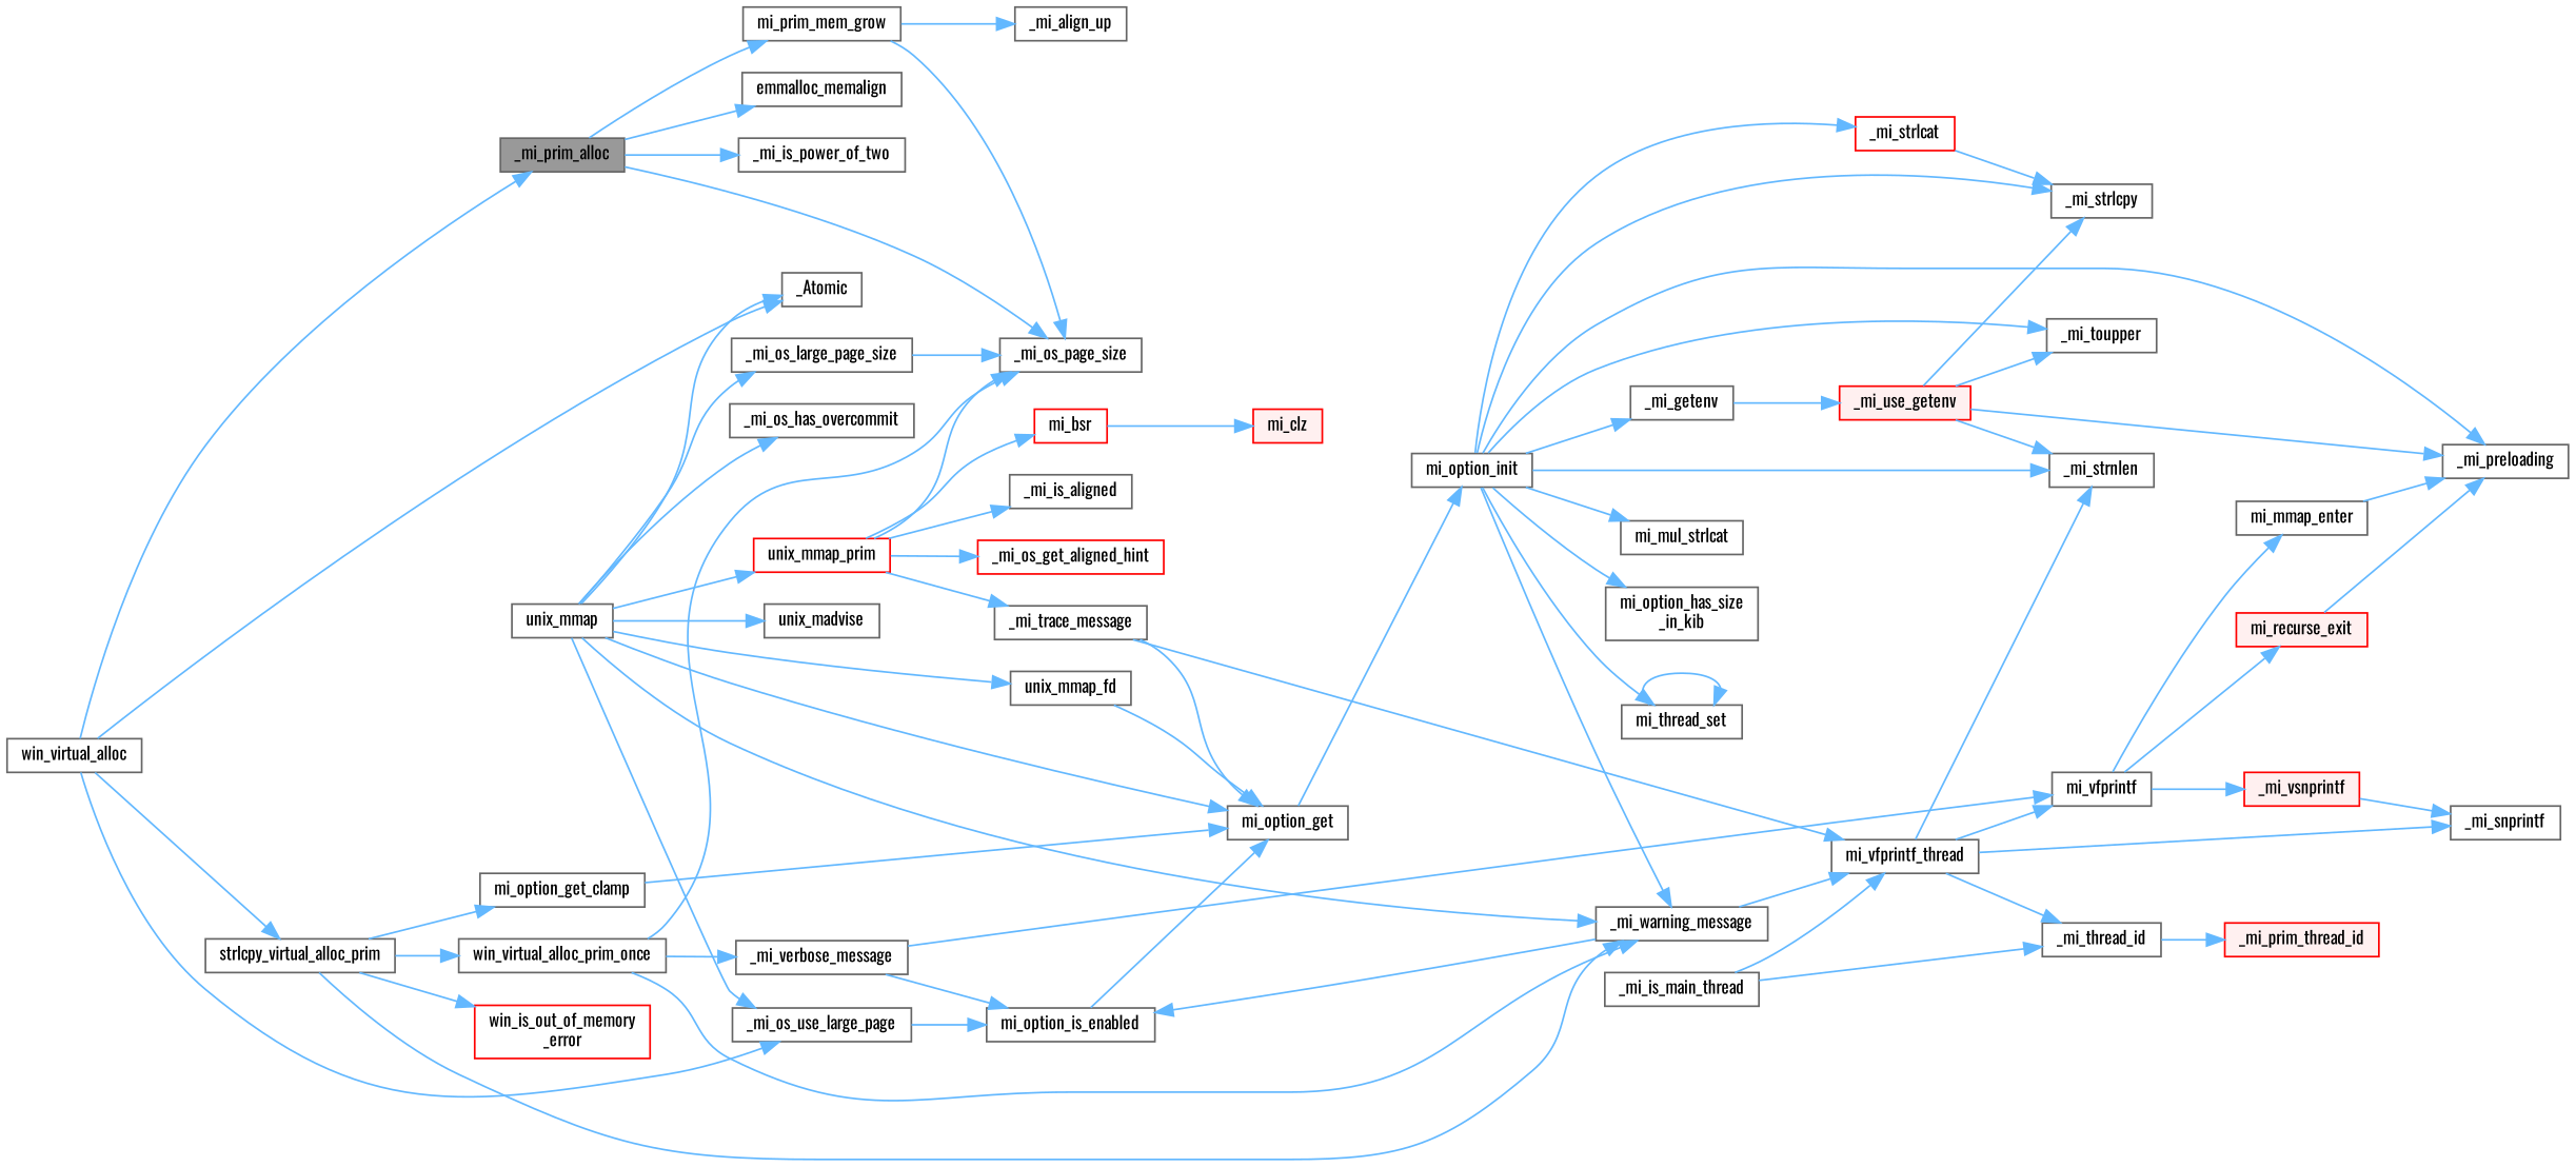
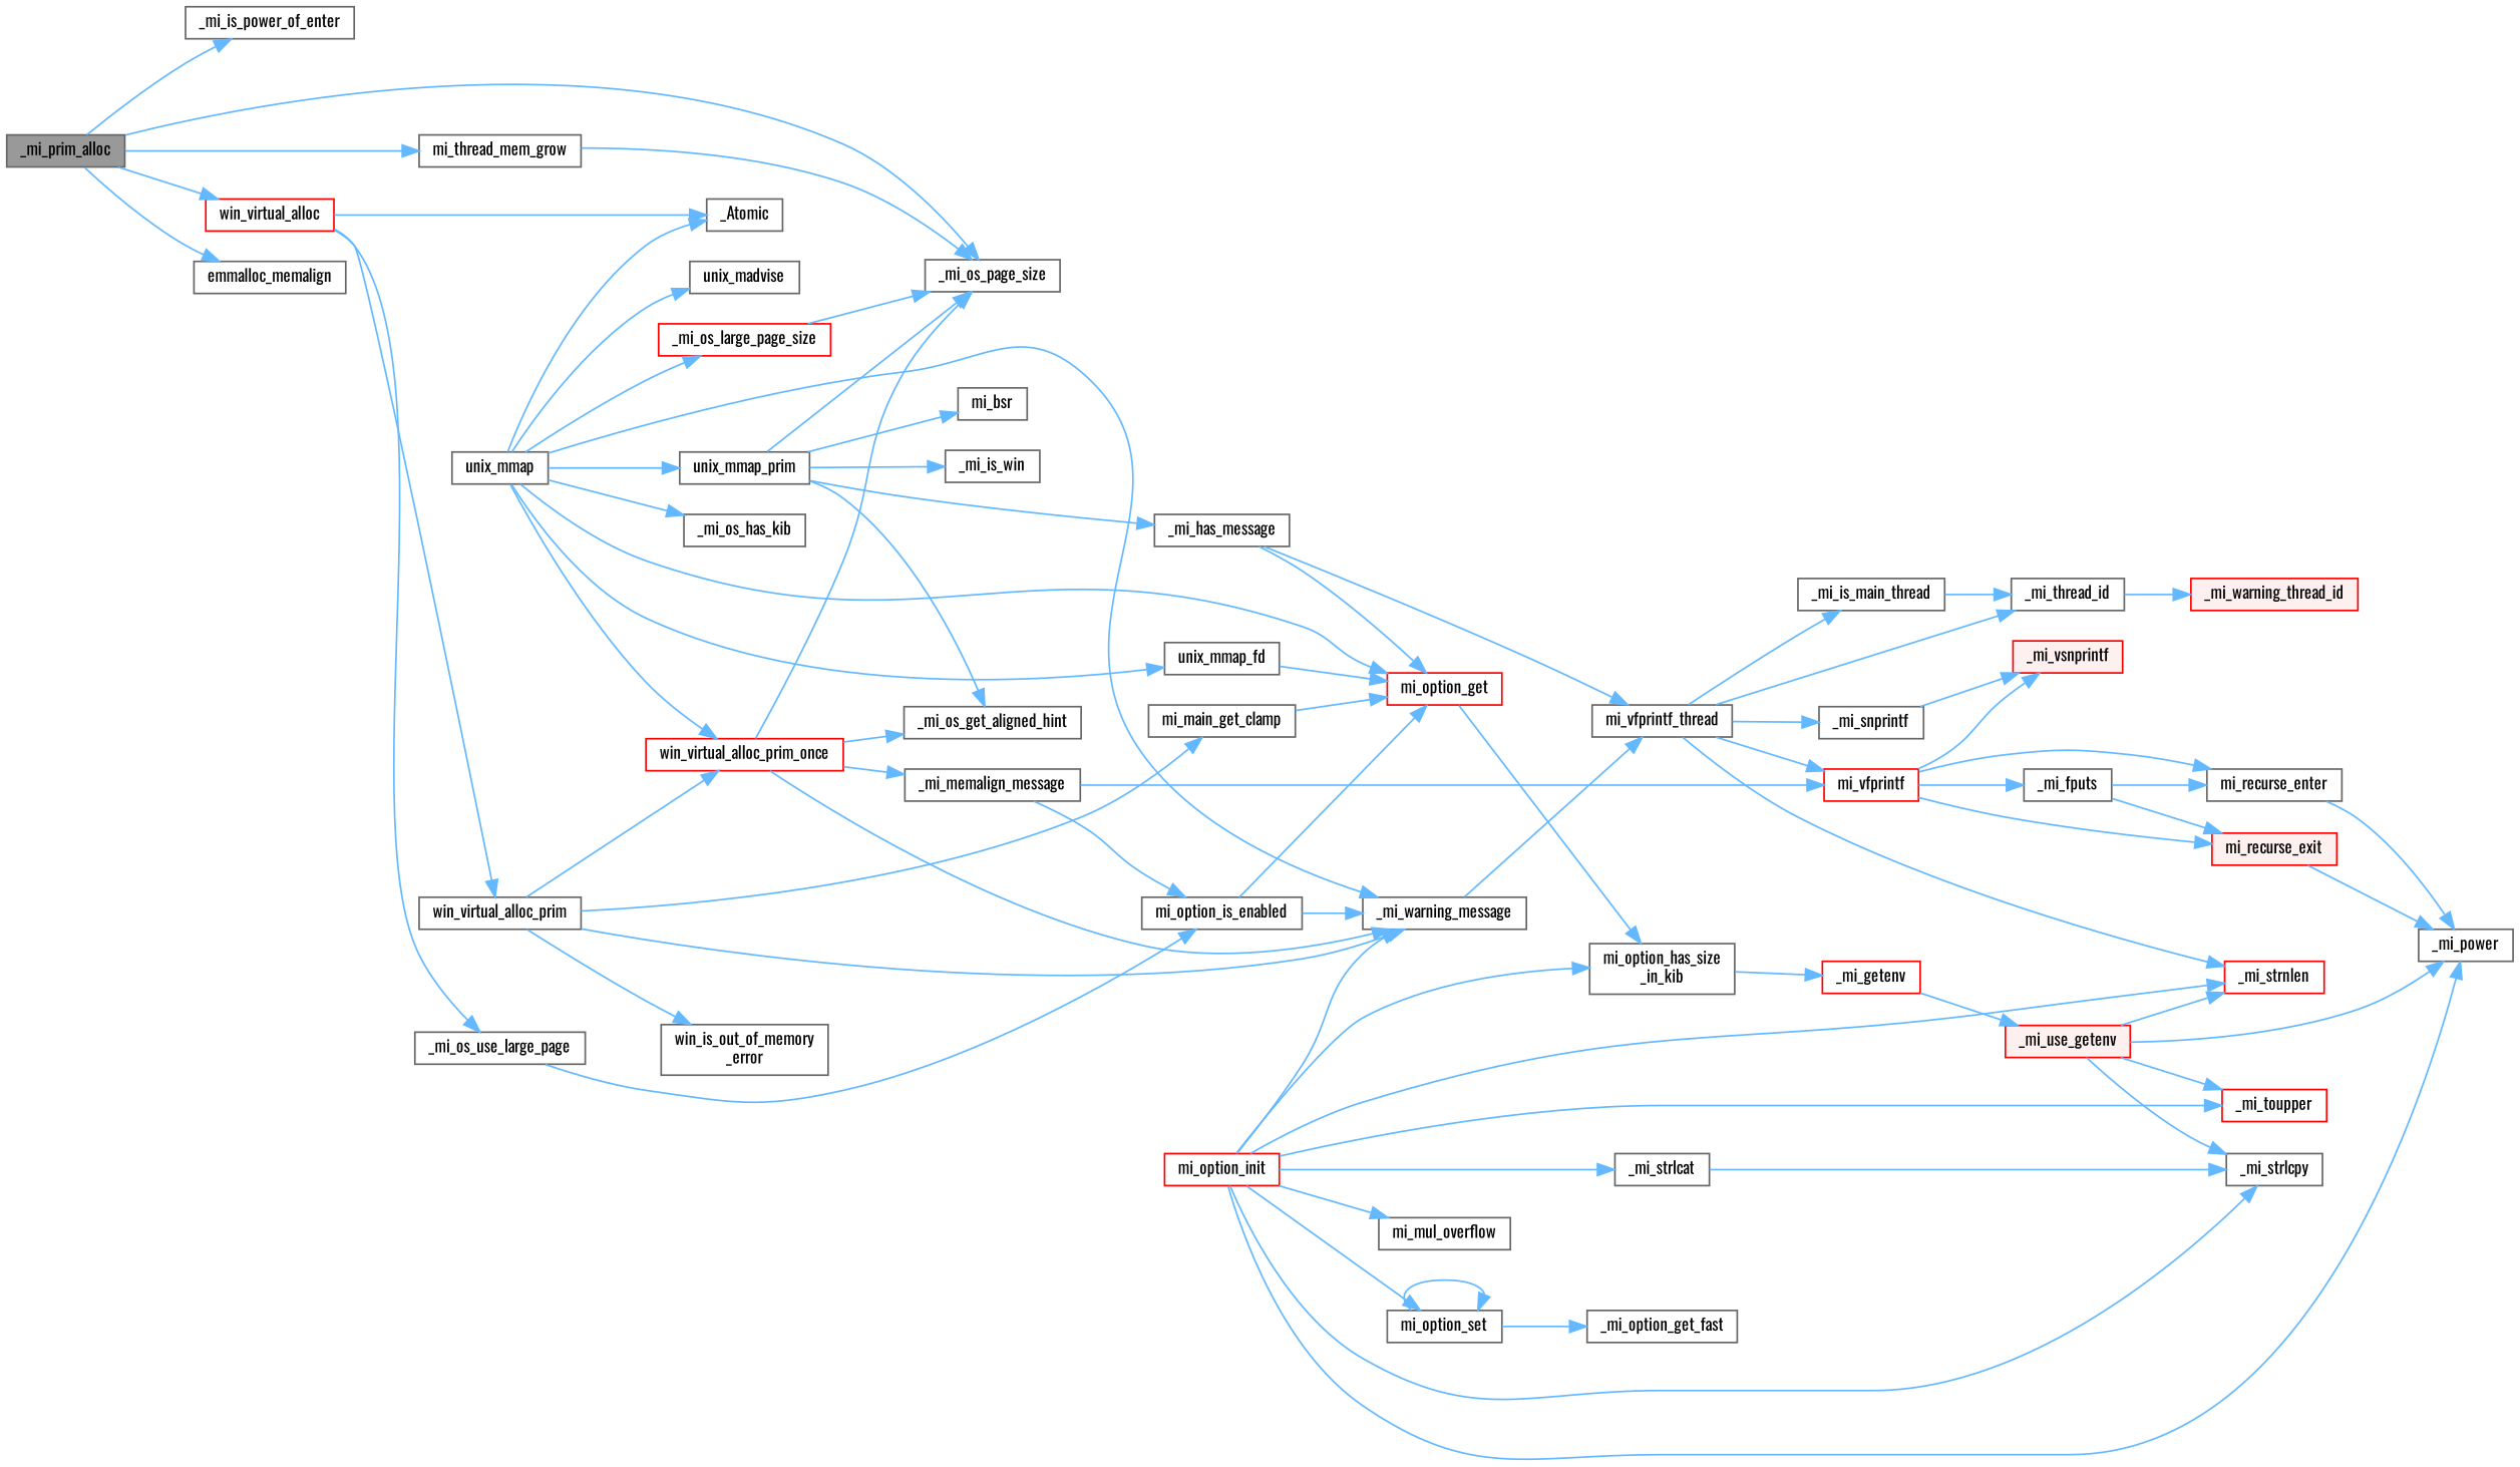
  digraph {
    fontname=Oswald
    rankdir=LR
    node [color=grey40 fillcolor=white fontname=Oswald fontsize=10 shape=box style=filled]
    edge [color=steelblue1 fontname=Oswald fontsize=10 labelfontname=Helvetica labelfontsize=10 style=solid]
    n1 [color=gray40 fillcolor=grey60 fontcolor=black height=0.2 label=_mi_prim_alloc width=0.4]
-   n2 [height=0.2 label=_mi_is_power_of_two width=0.4]
+   n2 [height=0.2 label=_mi_is_power_of_enter width=0.4]
    n3 [height=0.2 label=_mi_os_page_size width=0.4]
    n4 [height=0.2 label=emmalloc_memalign width=0.4]
-   n5 [height=0.2 label=mi_prim_mem_grow width=0.4]
-   n6 [height=0.2 label=win_virtual_alloc width=0.4]
-   n7 [height=0.2 label=_mi_align_up width=0.4]
+   n5 [height=0.2 label=mi_thread_mem_grow width=0.4]
+   n6 [color=red height=0.2 label=win_virtual_alloc width=0.4]
    n8 [height=0.2 label=unix_mmap width=0.4]
    n9 [height=0.2 label=_Atomic width=0.4]
-   n10 [height=0.2 label=_mi_os_has_overcommit width=0.4]
-   n11 [height=0.2 label=_mi_os_large_page_size width=0.4]
+   n10 [height=0.2 label=_mi_os_has_kib width=0.4]
+   n11 [color=red height=0.2 label=_mi_os_large_page_size width=0.4]
    n12 [height=0.2 label=_mi_os_use_large_page width=0.4]
-   n13 [height=0.2 label=mi_option_get width=0.4]
+   n13 [color=red height=0.2 label=mi_option_get width=0.4]
    n14 [height=0.2 label=_mi_warning_message width=0.4]
    n15 [height=0.2 label=unix_madvise width=0.4]
    n16 [height=0.2 label=unix_mmap_fd width=0.4]
-   n17 [color=red height=0.2 label=unix_mmap_prim width=0.4]
-   n18 [height=0.2 label=strlcpy_virtual_alloc_prim width=0.4]
+   n17 [height=0.2 label=unix_mmap_prim width=0.4]
+   n18 [height=0.2 label=win_virtual_alloc_prim width=0.4]
    n19 [height=0.2 label=mi_option_is_enabled width=0.4]
-   n20 [height=0.2 label=mi_option_init width=0.4]
+   n20 [color=red height=0.2 label=mi_option_init width=0.4]
    n21 [height=0.2 label=mi_vfprintf_thread width=0.4]
-   n22 [height=0.2 label=_mi_is_aligned width=0.4]
-   n23 [color=red height=0.2 label=_mi_os_get_aligned_hint width=0.4]
-   n24 [height=0.2 label=_mi_trace_message width=0.4]
-   n25 [color=red height=0.2 label=mi_bsr width=0.4]
-   n26 [height=0.2 label=_mi_getenv width=0.4]
-   n27 [height=0.2 label=_mi_preloading width=0.4]
+   n22 [height=0.2 label=_mi_is_win width=0.4]
+   n23 [height=0.2 label=_mi_os_get_aligned_hint width=0.4]
+   n24 [height=0.2 label=_mi_has_message width=0.4]
+   n25 [height=0.2 label=mi_bsr width=0.4]
+   n26 [color=red height=0.2 label=_mi_getenv width=0.4]
+   n27 [height=0.2 label=_mi_power width=0.4]
    n28 [height=0.2 label=_mi_strlcpy width=0.4]
-   n29 [height=0.2 label=_mi_strnlen width=0.4]
-   n30 [height=0.2 label=_mi_toupper width=0.4]
-   n31 [color=red height=0.2 label=_mi_strlcat width=0.4]
-   n32 [height=0.2 label=mi_mul_strlcat width=0.4]
+   n29 [color=red height=0.2 label=_mi_strnlen width=0.4]
+   n30 [color=red height=0.2 label=_mi_toupper width=0.4]
+   n31 [height=0.2 label=_mi_strlcat width=0.4]
+   n32 [height=0.2 label=mi_mul_overflow width=0.4]
    n33 [height=0.2 label="mi_option_has_size\l_in_kib" width=0.4]
-   n34 [height=0.2 label=mi_thread_set width=0.4]
+   n34 [height=0.2 label=mi_option_set width=0.4]
    n35 [color=red fillcolor="#FFF0F0" height=0.2 label=_mi_use_getenv width=0.4]
+   n36 [height=0.2 label=_mi_option_get_fast width=0.4]
    n37 [height=0.2 label=_mi_is_main_thread width=0.4]
    n38 [height=0.2 label=_mi_thread_id width=0.4]
    n39 [height=0.2 label=_mi_snprintf width=0.4]
-   n40 [height=0.2 label=mi_vfprintf width=0.4]
-   n41 [color=red fillcolor="#FFF0F0" height=0.2 label=_mi_prim_thread_id width=0.4]
+   n40 [color=red height=0.2 label=mi_vfprintf width=0.4]
+   n41 [color=red fillcolor="#FFF0F0" height=0.2 label=_mi_warning_thread_id width=0.4]
    n42 [color=red fillcolor="#FFF0F0" height=0.2 label=_mi_vsnprintf width=0.4]
-   n44 [height=0.2 label=mi_mmap_enter width=0.4]
+   n43 [height=0.2 label=_mi_fputs width=0.4]
+   n44 [height=0.2 label=mi_recurse_enter width=0.4]
    n45 [color=red fillcolor="#FFF0F0" height=0.2 label=mi_recurse_exit width=0.4]
-   n46 [color=red fillcolor="#FFF0F0" height=0.2 label=mi_clz width=0.4]
-   n47 [height=0.2 label=mi_option_get_clamp width=0.4]
-   n48 [color=red height=0.2 label="win_is_out_of_memory\l_error" width=0.4]
-   n49 [height=0.2 label=win_virtual_alloc_prim_once width=0.4]
-   n50 [height=0.2 label=_mi_verbose_message width=0.4]
+   n47 [height=0.2 label=mi_main_get_clamp width=0.4]
+   n48 [height=0.2 label="win_is_out_of_memory\l_error" width=0.4]
+   n49 [color=red height=0.2 label=win_virtual_alloc_prim_once width=0.4]
+   n50 [height=0.2 label=_mi_memalign_message width=0.4]
    n1 -> n2
    n1 -> n3
    n1 -> n4
    n1 -> n5
-   n6 -> n1
+   n1 -> n6
    n5 -> n3
-   n5 -> n7
    n6 -> n9
    n6 -> n12
    n6 -> n18
    n8 -> n9
    n8 -> n10
    n8 -> n11
-   n8 -> n12
+   n8 -> n49
    n8 -> n13
    n8 -> n14
    n8 -> n15
    n8 -> n16
    n8 -> n17
    n11 -> n3
    n12 -> n19
-   n13 -> n20
-   n14 -> n19
+   n13 -> n33
+   n19 -> n14
    n14 -> n21
    n16 -> n13
    n17 -> n3
    n17 -> n22
    n17 -> n23
    n17 -> n24
    n17 -> n25
    n18 -> n14
    n18 -> n47
    n18 -> n48
    n18 -> n49
    n19 -> n13
    n20 -> n14
-   n20 -> n26
+   n33 -> n26
    n20 -> n27
    n20 -> n28
    n20 -> n29
    n20 -> n30
    n20 -> n31
    n20 -> n32
    n20 -> n33
    n20 -> n34
    n21 -> n29
-   n37 -> n21
+   n21 -> n37
    n21 -> n38
    n21 -> n39
    n21 -> n40
    n24 -> n13
    n24 -> n21
-   n25 -> n46
    n26 -> n35
    n31 -> n28
    n34 -> n34
+   n34 -> n36
    n35 -> n27
    n35 -> n28
    n35 -> n29
    n35 -> n30
    n37 -> n38
    n38 -> n41
-   n42 -> n39
+   n39 -> n42
    n40 -> n42
+   n40 -> n43
    n40 -> n44
    n40 -> n45
+   n43 -> n44
+   n43 -> n45
    n44 -> n27
    n45 -> n27
    n47 -> n13
    n49 -> n3
    n49 -> n14
+   n49 -> n23
    n49 -> n50
    n50 -> n19
    n50 -> n40
  }
